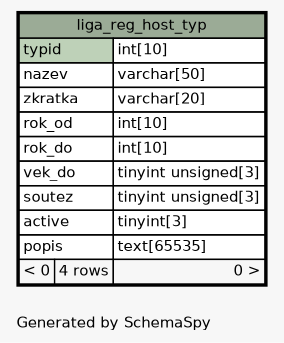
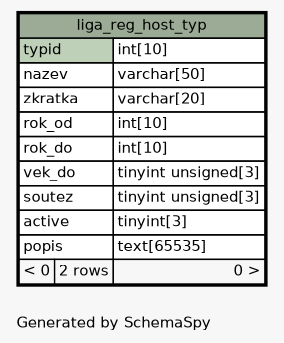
  digraph {
    bgcolor="#f7f7f7"
    fontname="DejaVu Sans"
    fontsize=11
    label="\nGenerated by SchemaSpy"
    labeljust=l
    nodesep=0.18
    rankdir=TB
    ranksep=0.46
-   n1 [fontname="DejaVu Sans" fontsize=11 label=<     <TABLE BORDER="2" CELLBORDER="1" CELLSPACING="0" BGCOLOR="#ffffff">       <TR><TD COLSPAN="3" BGCOLOR="#9bab96" ALIGN="CENTER">liga_reg_host_typ</TD></TR>       <TR><TD PORT="typid" COLSPAN="2" BGCOLOR="#bed1b8" ALIGN="LEFT">typid</TD><TD PORT="typid.type" ALIGN="LEFT">int[10]</TD></TR>       <TR><TD PORT="nazev" COLSPAN="2" ALIGN="LEFT">nazev</TD><TD PORT="nazev.type" ALIGN="LEFT">varchar[50]</TD></TR>       <TR><TD PORT="zkratka" COLSPAN="2" ALIGN="LEFT">zkratka</TD><TD PORT="zkratka.type" ALIGN="LEFT">varchar[20]</TD></TR>       <TR><TD PORT="rok_od" COLSPAN="2" ALIGN="LEFT">rok_od</TD><TD PORT="rok_od.type" ALIGN="LEFT">int[10]</TD></TR>       <TR><TD PORT="rok_do" COLSPAN="2" ALIGN="LEFT">rok_do</TD><TD PORT="rok_do.type" ALIGN="LEFT">int[10]</TD></TR>       <TR><TD PORT="vek_do" COLSPAN="2" ALIGN="LEFT">vek_do</TD><TD PORT="vek_do.type" ALIGN="LEFT">tinyint unsigned[3]</TD></TR>       <TR><TD PORT="soutez" COLSPAN="2" ALIGN="LEFT">soutez</TD><TD PORT="soutez.type" ALIGN="LEFT">tinyint unsigned[3]</TD></TR>       <TR><TD PORT="active" COLSPAN="2" ALIGN="LEFT">active</TD><TD PORT="active.type" ALIGN="LEFT">tinyint[3]</TD></TR>       <TR><TD PORT="popis" COLSPAN="2" ALIGN="LEFT">popis</TD><TD PORT="popis.type" ALIGN="LEFT">text[65535]</TD></TR>       <TR><TD ALIGN="LEFT" BGCOLOR="#f7f7f7">&lt; 0</TD><TD ALIGN="RIGHT" BGCOLOR="#f7f7f7">4 rows</TD><TD ALIGN="RIGHT" BGCOLOR="#f7f7f7">0 &gt;</TD></TR>     </TABLE>> shape=plaintext]
+   n1 [fontname="DejaVu Sans" fontsize=11 label=<     <TABLE BORDER="2" CELLBORDER="1" CELLSPACING="0" BGCOLOR="#ffffff">       <TR><TD COLSPAN="3" BGCOLOR="#9bab96" ALIGN="CENTER">liga_reg_host_typ</TD></TR>       <TR><TD PORT="typid" COLSPAN="2" BGCOLOR="#bed1b8" ALIGN="LEFT">typid</TD><TD PORT="typid.type" ALIGN="LEFT">int[10]</TD></TR>       <TR><TD PORT="nazev" COLSPAN="2" ALIGN="LEFT">nazev</TD><TD PORT="nazev.type" ALIGN="LEFT">varchar[50]</TD></TR>       <TR><TD PORT="zkratka" COLSPAN="2" ALIGN="LEFT">zkratka</TD><TD PORT="zkratka.type" ALIGN="LEFT">varchar[20]</TD></TR>       <TR><TD PORT="rok_od" COLSPAN="2" ALIGN="LEFT">rok_od</TD><TD PORT="rok_od.type" ALIGN="LEFT">int[10]</TD></TR>       <TR><TD PORT="rok_do" COLSPAN="2" ALIGN="LEFT">rok_do</TD><TD PORT="rok_do.type" ALIGN="LEFT">int[10]</TD></TR>       <TR><TD PORT="vek_do" COLSPAN="2" ALIGN="LEFT">vek_do</TD><TD PORT="vek_do.type" ALIGN="LEFT">tinyint unsigned[3]</TD></TR>       <TR><TD PORT="soutez" COLSPAN="2" ALIGN="LEFT">soutez</TD><TD PORT="soutez.type" ALIGN="LEFT">tinyint unsigned[3]</TD></TR>       <TR><TD PORT="active" COLSPAN="2" ALIGN="LEFT">active</TD><TD PORT="active.type" ALIGN="LEFT">tinyint[3]</TD></TR>       <TR><TD PORT="popis" COLSPAN="2" ALIGN="LEFT">popis</TD><TD PORT="popis.type" ALIGN="LEFT">text[65535]</TD></TR>       <TR><TD ALIGN="LEFT" BGCOLOR="#f7f7f7">&lt; 0</TD><TD ALIGN="RIGHT" BGCOLOR="#f7f7f7">2 rows</TD><TD ALIGN="RIGHT" BGCOLOR="#f7f7f7">0 &gt;</TD></TR>     </TABLE>> shape=plaintext]
  }
